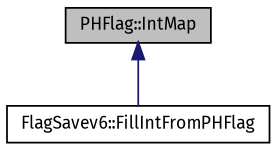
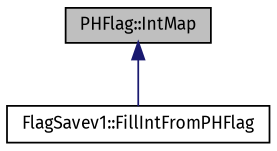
  digraph {
    rankdir=TB
    fontname="Fira Sans"
    node [color=black fontname="Fira Sans" fontsize=10 shape=record]
    n1 [fillcolor=grey75 fontcolor=black height=0.2 label="PHFlag::IntMap" style=filled width=0.4]
-   n2 [height=0.2 label="FlagSavev6::FillIntFromPHFlag" width=0.4]
+   n2 [height=0.2 label="FlagSavev1::FillIntFromPHFlag" width=0.4]
    n1 -> n2 [color=midnightblue dir=back fontname="Fira Sans" fontsize=10 labelfontname=FreeSans labelfontsize=10 style=solid]
  }
